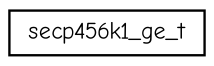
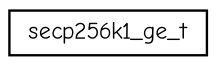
  digraph {
    rankdir=LR
    fontname="Comic Neue"
-   n1 [color=black fillcolor=white fontname="Comic Neue" fontsize=10 height=0.2 label=secp456k1_ge_t shape=record style=filled width=0.4]
+   n1 [color=black fillcolor=white fontname="Comic Neue" fontsize=10 height=0.2 label=secp256k1_ge_t shape=record style=filled width=0.4]
  }
